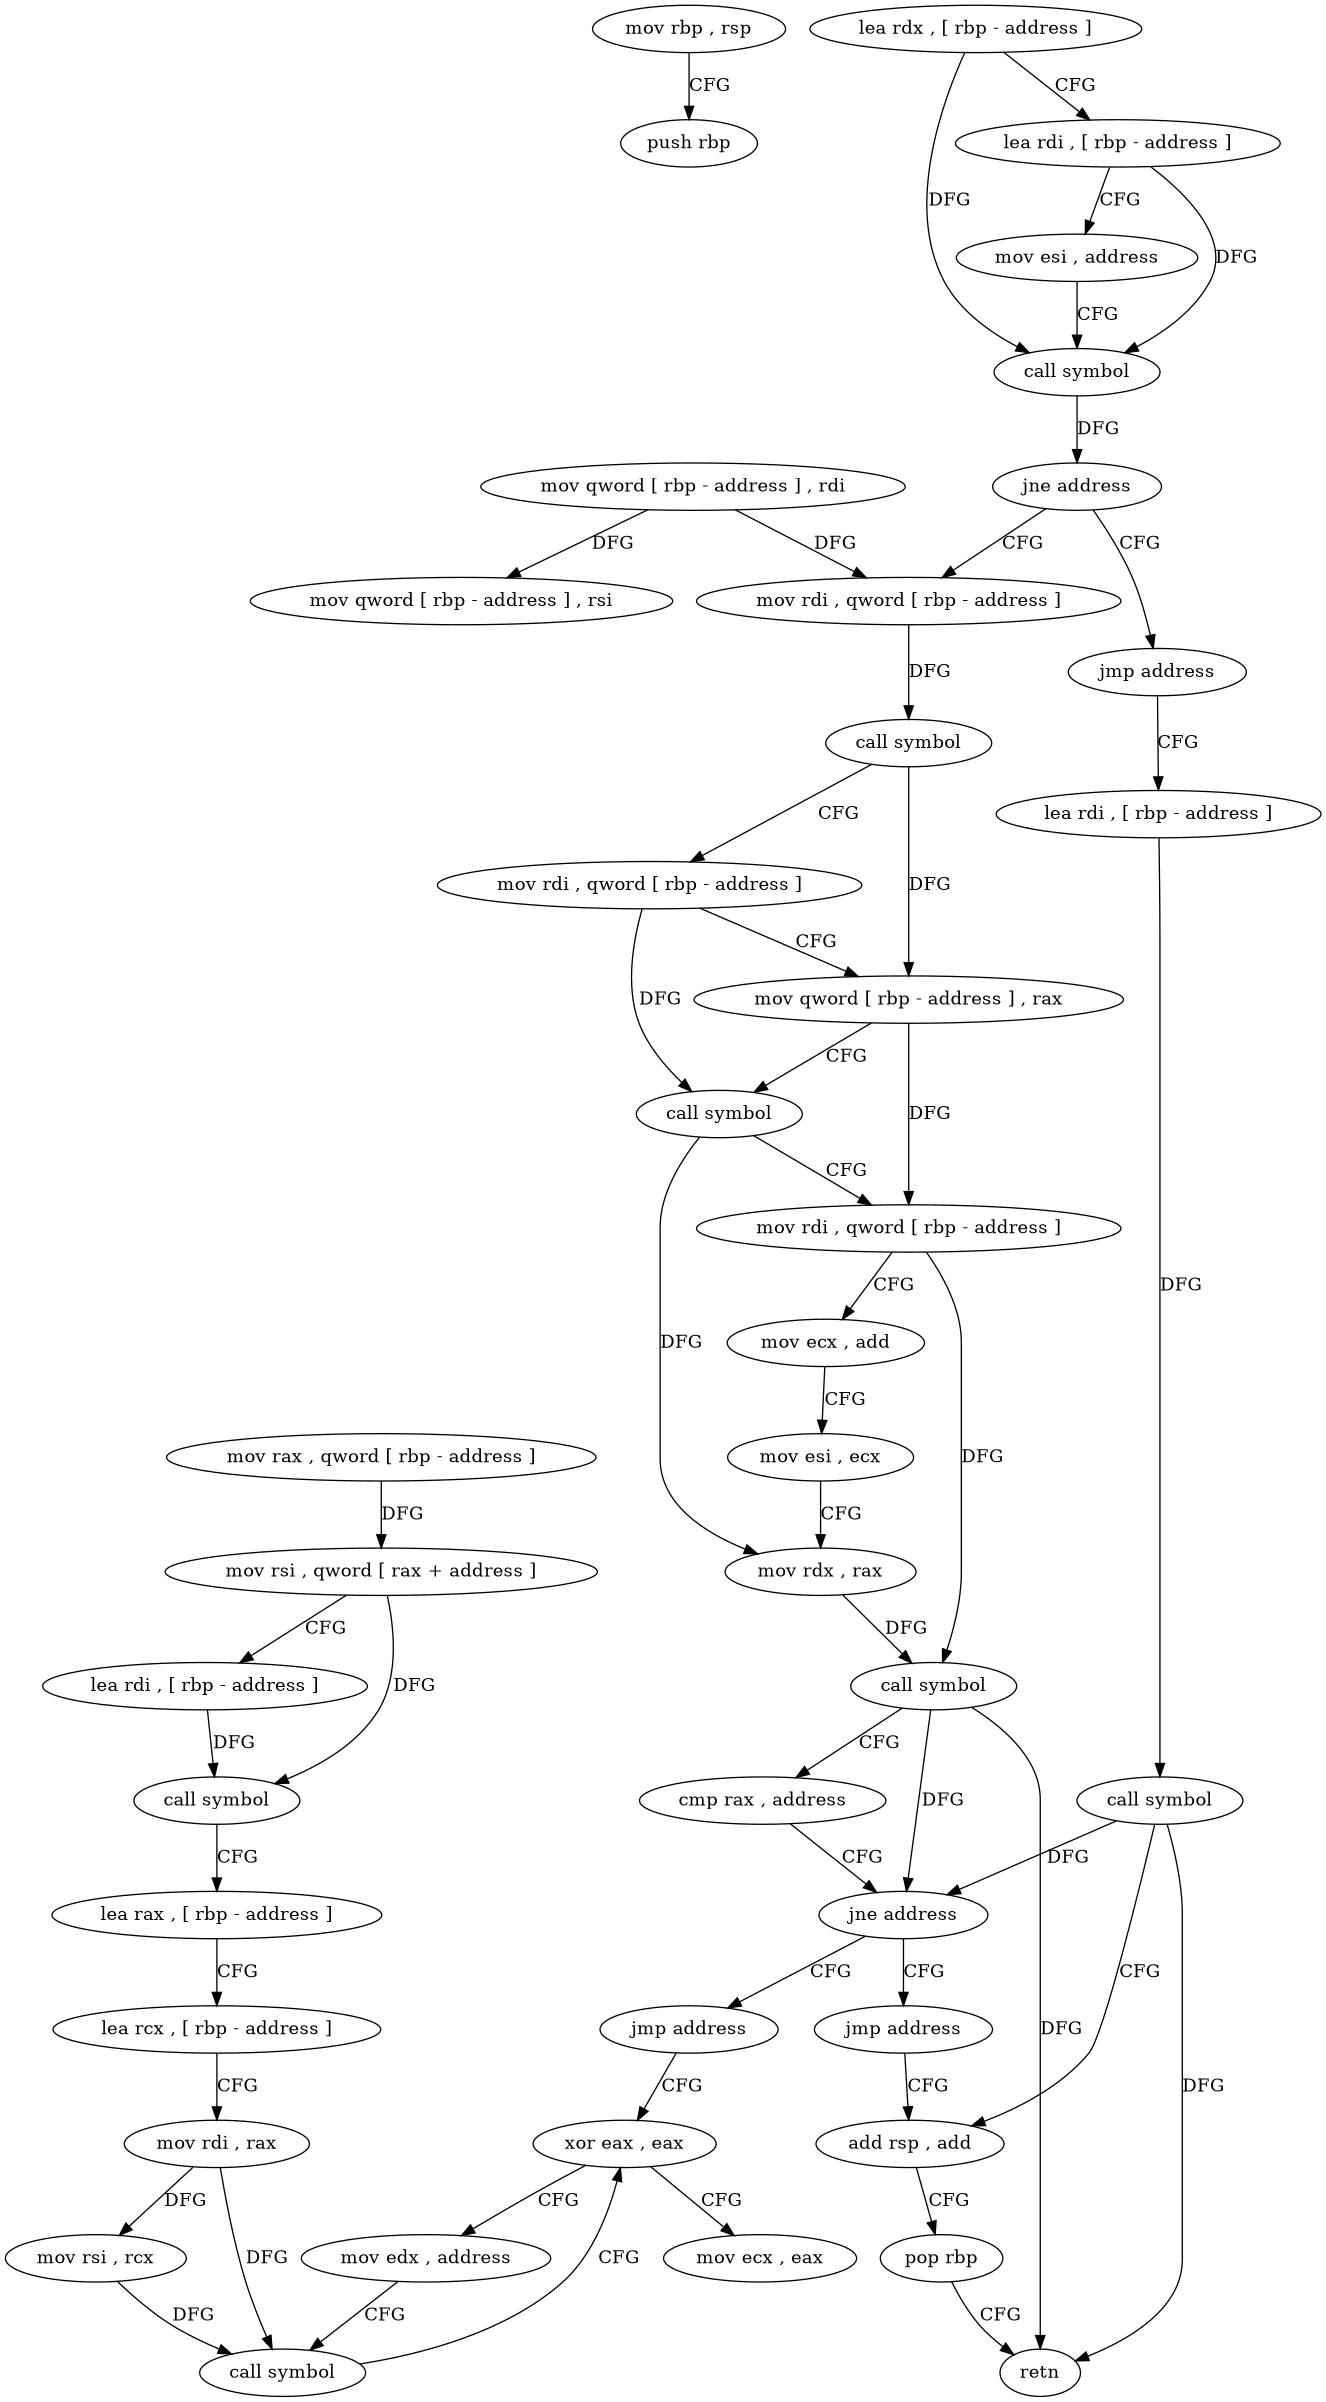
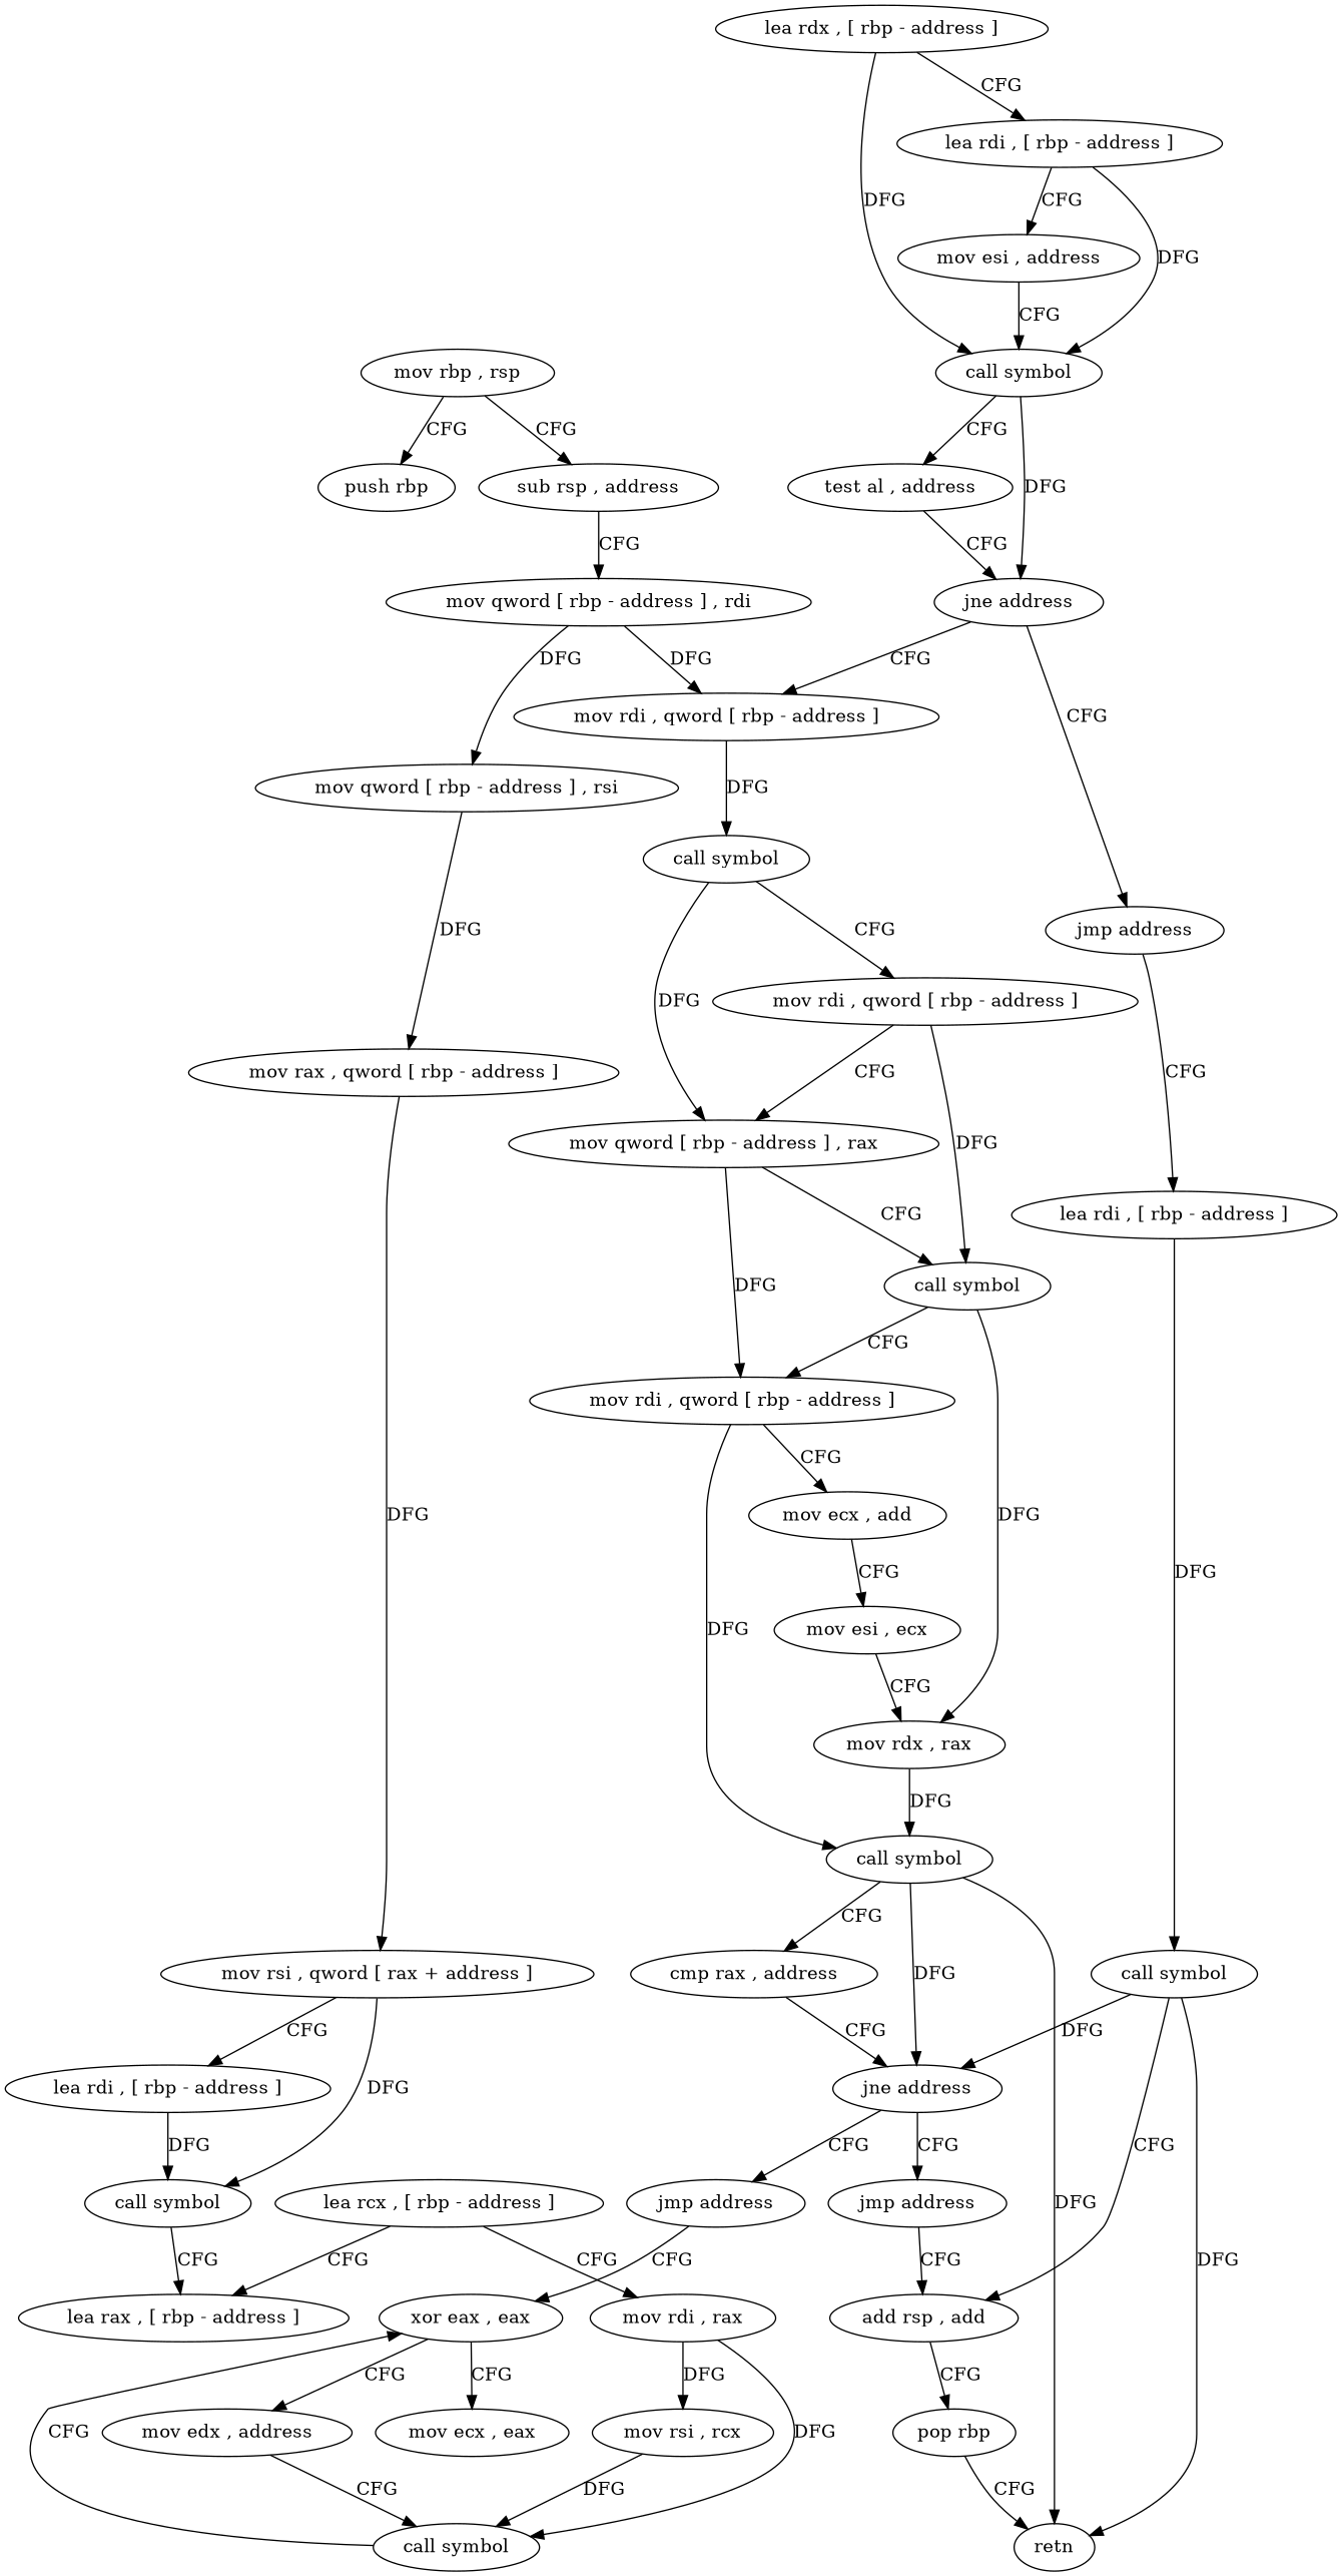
  digraph {
    n1 [label="push rbp"]
    n2 [label="mov rbp , rsp"]
+   n3 [label="sub rsp , address"]
    n4 [label="mov qword [ rbp - address ] , rdi"]
    n5 [label="mov qword [ rbp - address ] , rsi"]
    n6 [label="mov rdi , qword [ rbp - address ]"]
    n7 [label="mov rax , qword [ rbp - address ]"]
    n8 [label="call symbol"]
    n9 [label="mov rsi , qword [ rax + address ]"]
    n10 [label="lea rdi , [ rbp - address ]"]
    n11 [label="call symbol"]
    n12 [label="lea rax , [ rbp - address ]"]
    n13 [label="lea rcx , [ rbp - address ]"]
    n14 [label="mov rdi , rax"]
    n15 [label="mov rsi , rcx"]
    n16 [label="call symbol"]
    n17 [label="xor eax , eax"]
    n18 [label="mov edx , address"]
    n19 [label="mov ecx , eax"]
    n20 [label="mov rdi , qword [ rbp - address ]"]
    n21 [label="mov qword [ rbp - address ] , rax"]
    n22 [label="call symbol"]
    n23 [label="mov rdi , qword [ rbp - address ]"]
    n24 [label="mov rdx , rax"]
    n25 [label="mov ecx , add"]
    n26 [label="call symbol"]
    n27 [label="mov esi , ecx"]
    n28 [label="cmp rax , address"]
    n29 [label="jne address"]
    n30 [label=retn]
    n31 [label="jmp address"]
    n32 [label="jmp address"]
    n33 [label="add rsp , add"]
    n34 [label="pop rbp"]
    n35 [label="jmp address"]
    n36 [label="lea rdi , [ rbp - address ]"]
    n37 [label="call symbol"]
    n38 [label="lea rdx , [ rbp - address ]"]
    n39 [label="lea rdi , [ rbp - address ]"]
    n40 [label="call symbol"]
    n41 [label="mov esi , address"]
+   n42 [label="test al , address"]
    n43 [label="jne address"]
    n2 -> n1 [label=CFG]
+   n2 -> n3 [label=CFG]
+   n3 -> n4 [label=CFG]
    n4 -> n5 [label=DFG]
    n4 -> n6 [label=DFG]
+   n5 -> n7 [label=DFG]
    n6 -> n8 [label=DFG]
    n7 -> n9 [label=DFG]
    n8 -> n20 [label=CFG]
    n8 -> n21 [label=DFG]
    n9 -> n10 [label=CFG]
    n9 -> n11 [label=DFG]
    n10 -> n11 [label=DFG]
    n11 -> n12 [label=CFG]
-   n12 -> n13 [label=CFG]
+   n13 -> n12 [label=CFG]
    n13 -> n14 [label=CFG]
    n14 -> n15 [label=DFG]
    n14 -> n16 [label=DFG]
    n15 -> n16 [label=DFG]
    n16 -> n17 [label=CFG]
    n17 -> n18 [label=CFG]
    n17 -> n19 [label=CFG]
    n18 -> n16 [label=CFG]
    n20 -> n21 [label=CFG]
    n20 -> n22 [label=DFG]
    n21 -> n22 [label=CFG]
    n21 -> n23 [label=DFG]
    n22 -> n23 [label=CFG]
    n22 -> n24 [label=DFG]
    n23 -> n25 [label=CFG]
    n23 -> n26 [label=DFG]
    n24 -> n26 [label=DFG]
    n25 -> n27 [label=CFG]
    n26 -> n28 [label=CFG]
    n26 -> n29 [label=DFG]
    n26 -> n30 [label=DFG]
    n27 -> n24 [label=CFG]
    n28 -> n29 [label=CFG]
    n29 -> n31 [label=CFG]
    n29 -> n32 [label=CFG]
    n31 -> n17 [label=CFG]
    n32 -> n33 [label=CFG]
    n33 -> n34 [label=CFG]
    n34 -> n30 [label=CFG]
    n35 -> n36 [label=CFG]
    n36 -> n37 [label=DFG]
    n37 -> n29 [label=DFG]
    n37 -> n30 [label=DFG]
    n37 -> n33 [label=CFG]
    n38 -> n39 [label=CFG]
    n38 -> n40 [label=DFG]
    n39 -> n40 [label=DFG]
    n39 -> n41 [label=CFG]
+   n40 -> n42 [label=CFG]
    n40 -> n43 [label=DFG]
    n41 -> n40 [label=CFG]
+   n42 -> n43 [label=CFG]
    n43 -> n6 [label=CFG]
    n43 -> n35 [label=CFG]
  }
